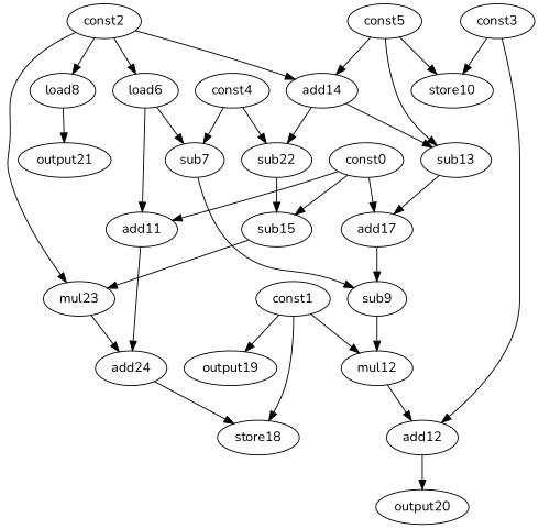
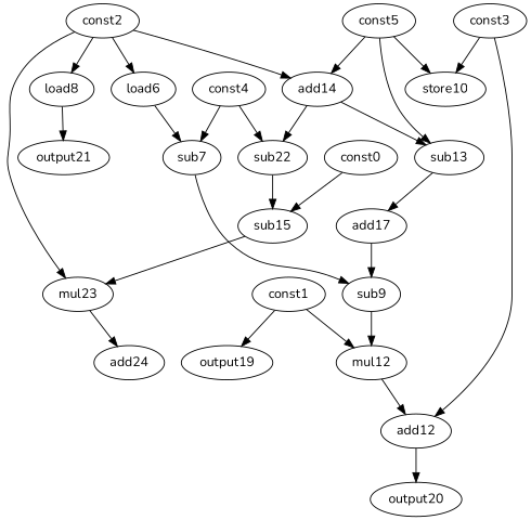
  digraph {
    fontname=Nunito
    node [fontname=Nunito opcode=const]
    edge [fontname=Nunito operand=0]
-   add11 [opcode=add]
    const0
    sub15 [opcode=sub]
    add17 [opcode=add]
    add24 [opcode=add]
    mul23 [opcode=mul]
    sub9 [opcode=sub]
    mul12 [opcode=mul]
    const1
-   store18 [opcode=store]
    output19 [opcode=output]
    n12 [label=add12 opcode=add]
    load6 [opcode=load]
    const2
    load8 [opcode=load]
    add14 [opcode=add]
    sub7 [opcode=sub]
    output21 [opcode=output]
    sub22 [opcode=sub]
    sub13 [opcode=sub]
    store10 [opcode=store]
    const3
    output20 [opcode=output]
    const4
    const5
-   add11 -> add24
-   const0 -> add11
    const0 -> sub15
-   const0 -> add17
    sub15 -> mul23 [operand=1]
    add17 -> sub9
-   add24 -> store18
    mul23 -> add24 [operand=1]
    sub9 -> mul12 [operand=1]
    mul12 -> n12 [operand=1]
    const1 -> mul12
-   const1 -> store18 [operand=1]
    const1 -> output19
    n12 -> output20
-   load6 -> add11 [operand=1]
    load6 -> sub7 [operand=1]
    const2 -> mul23
    const2 -> load6
    const2 -> load8
    const2 -> add14
    load8 -> output21
    add14 -> sub22 [operand=1]
    add14 -> sub13
    sub7 -> sub9 [operand=1]
    sub22 -> sub15 [operand=1]
    sub13 -> add17 [operand=1]
    const3 -> n12
    const3 -> store10
    const4 -> sub7
    const4 -> sub22
    const5 -> add14 [operand=1]
    const5 -> sub13 [operand=1]
    const5 -> store10 [operand=1]
  }
